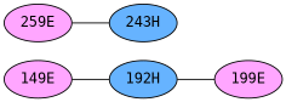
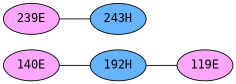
  graph {
    fontname="DejaVu Sans Mono"
    rankdir=LR
    node [fillcolor="#FFA6FF" fontname="DejaVu Sans Mono" style=radial]
    edge [fontname="DejaVu Sans Mono" penwidth=1]
    n1 [fillcolor="#66B3FF" label="192H"]
-   "149E"
-   "119E" [label="199E"]
+   "149E" [label="140E"]
+   "119E"
    n4 [fillcolor="#66B3FF" label="243H"]
-   "239E" [label="259E"]
+   "239E"
    n1 -- "119E"
    "149E" -- n1
    "239E" -- n4
  }
